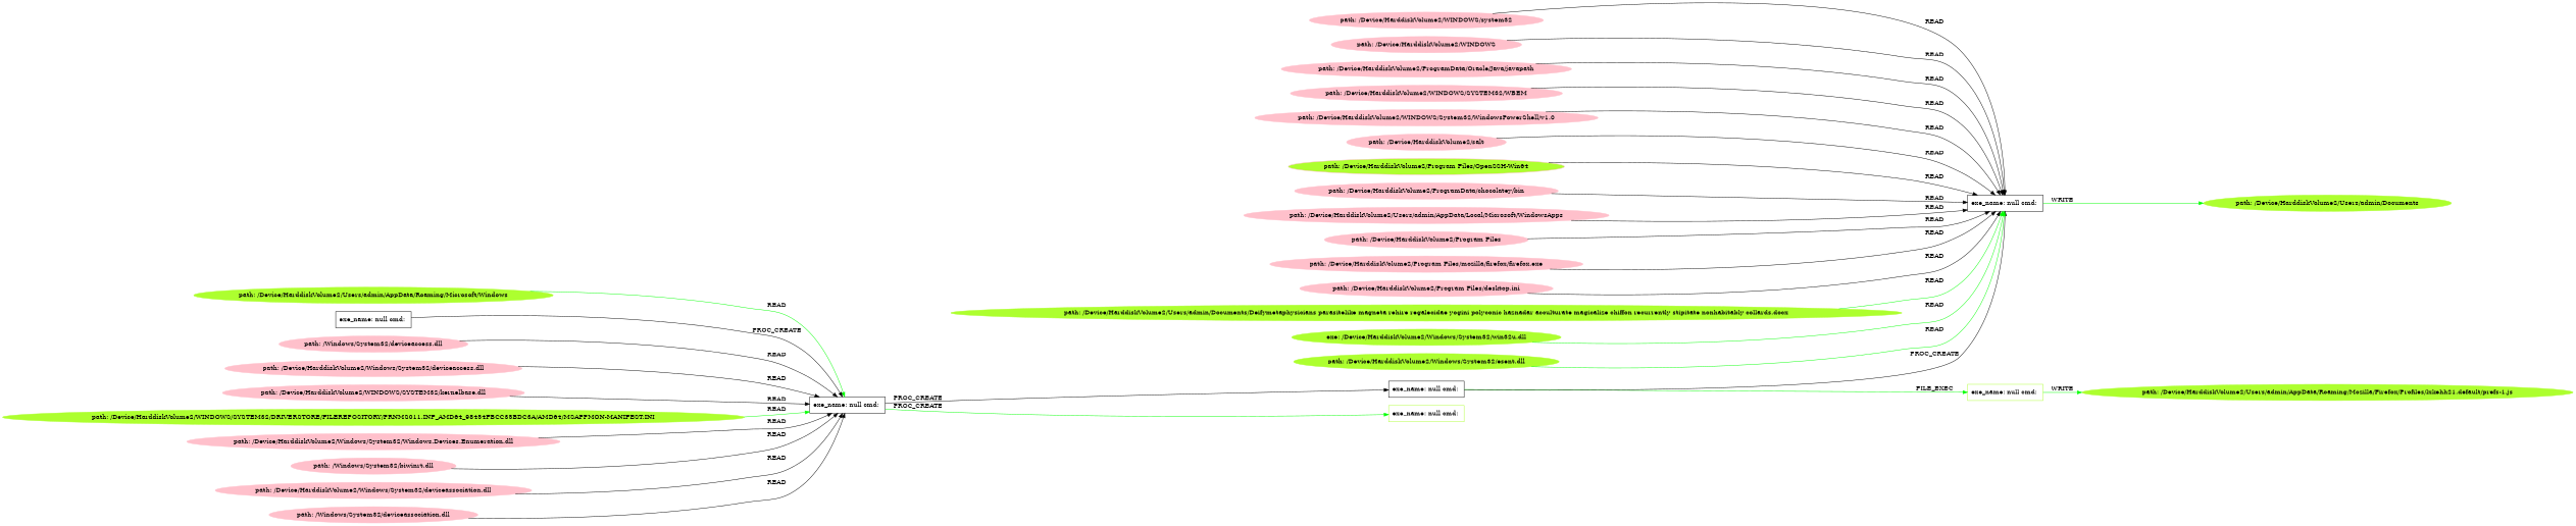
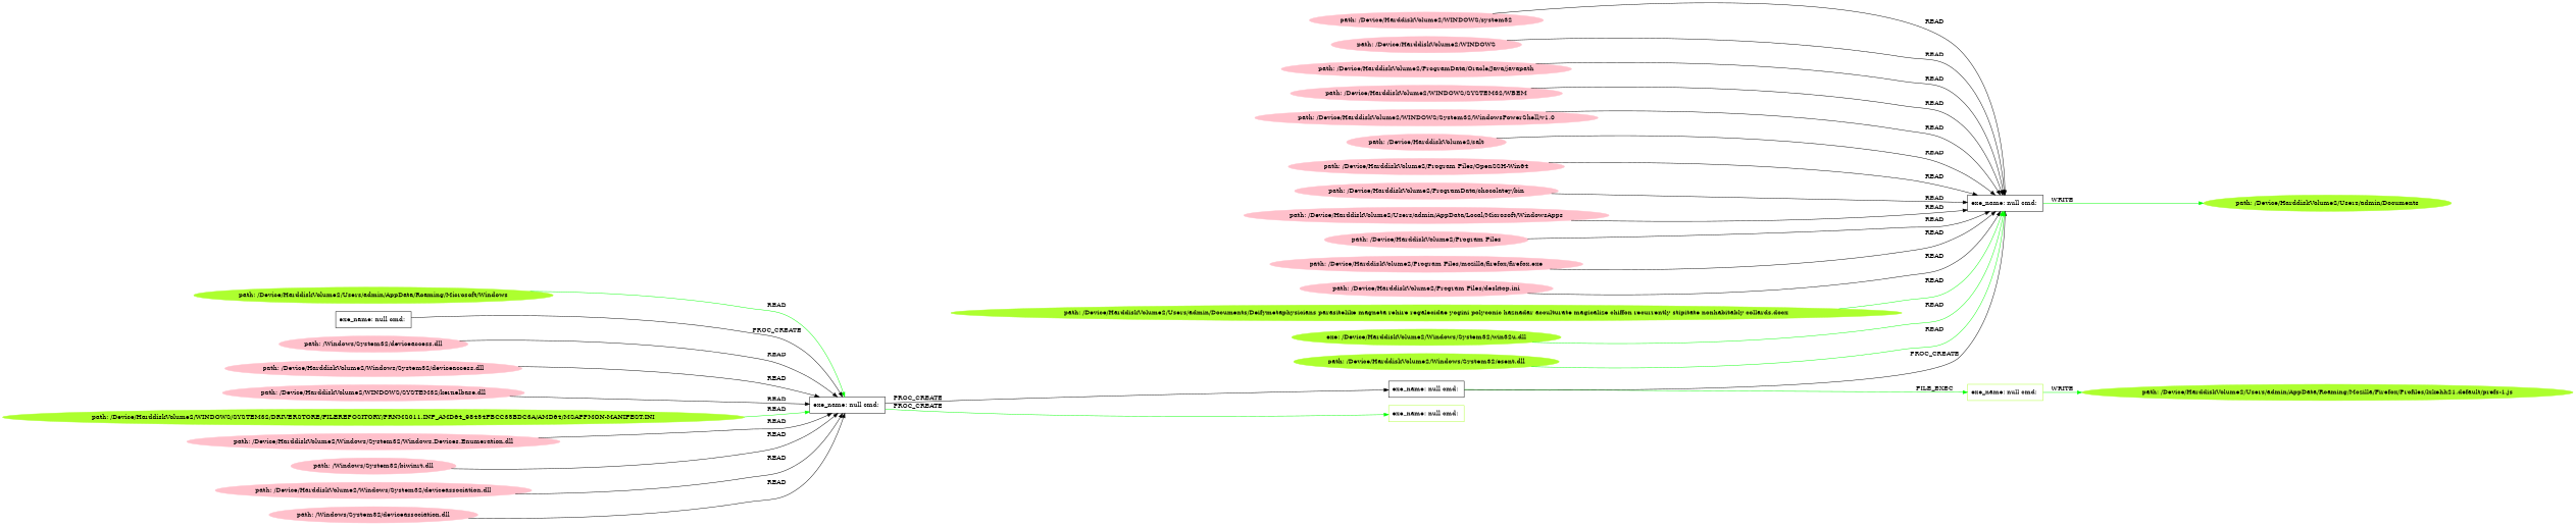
  digraph {
    rankdir=LR
    node [color=pink shape=oval style=filled]
    edge [color=black]
    n1 [color=black label="exe_name: null cmd: " shape=box style=solid]
    n2 [color=greenyellow label="exe_name: null cmd: " shape=box style=solid]
    n3 [color=black label="exe_name: null cmd: " shape=box style=solid]
    n4 [color=greenyellow label="path: /Device/HarddiskVolume2/Users/admin/AppData/Roaming/Mozilla/Firefox/Profiles/lxkehh21.default/prefs-1.js"]
    n5 [color=greenyellow label="path: /Device/HarddiskVolume2/Users/admin/Documents"]
    n6 [color=greenyellow label="path: /Device/HarddiskVolume2/Users/admin/AppData/Roaming/Microsoft/Windows"]
    n7 [color=black label="exe_name: null cmd: " shape=box style=solid]
    n8 [color=greenyellow label="exe_name: null cmd: " shape=box style=solid]
    n9 [color=black label="exe_name: null cmd: " shape=box style=solid]
    n10 [label="path: /Windows/System32/deviceaccess.dll"]
    n11 [label="path: /Device/HarddiskVolume2/Windows/System32/deviceaccess.dll"]
    n12 [label="path: /Device/HarddiskVolume2/WINDOWS/SYSTEM32/kernelbase.dll"]
    n13 [color=greenyellow label="path: /Device/HarddiskVolume2/WINDOWS/SYSTEM32/DRIVERSTORE/FILEREPOSITORY/PRNMS011.INF_AMD64_98454FBCC35BDC3A/AMD64/MSAPPMON-MANIFEST.INI"]
    n14 [label="path: /Device/HarddiskVolume2/Windows/System32/Windows.Devices.Enumeration.dll"]
    n15 [label="path: /Windows/System32/biwinrt.dll"]
    n16 [label="path: /Device/HarddiskVolume2/Windows/System32/deviceassociation.dll"]
    n17 [label="path: /Windows/System32/deviceassociation.dll"]
    n18 [label="path: /Device/HarddiskVolume2/WINDOWS/system32"]
    n19 [label="path: /Device/HarddiskVolume2/WINDOWS"]
    n20 [label="path: /Device/HarddiskVolume2/ProgramData/Oracle/Java/javapath"]
    n21 [label="path: /Device/HarddiskVolume2/WINDOWS/SYSTEM32/WBEM"]
    n22 [label="path: /Device/HarddiskVolume2/WINDOWS/System32/WindowsPowerShell/v1.0"]
    n23 [label="path: /Device/HarddiskVolume2/salt"]
-   n24 [label="path: /Device/HarddiskVolume2/Program Files/OpenSSH-Win64" fillcolor=greenyellow]
+   n24 [label="path: /Device/HarddiskVolume2/Program Files/OpenSSH-Win64"]
    n25 [label="path: /Device/HarddiskVolume2/ProgramData/chocolatey/bin"]
    n26 [label="path: /Device/HarddiskVolume2/Users/admin/AppData/Local/Microsoft/WindowsApps"]
    n27 [label="path: /Device/HarddiskVolume2/Program Files"]
    n28 [label="path: /Device/HarddiskVolume2/Program Files/mozilla/firefox/firefox.exe"]
    n29 [label="path: /Device/HarddiskVolume2/Program Files/desktop.ini"]
    n30 [color=greenyellow label="path: /Device/HarddiskVolume2/Users/admin/Documents/Deifymetaphysicians parasitelike magneta rehire regalecidae yogini polyconic haznadar acculturate magicalize chiffon recurrently stipitate nonhabitably collards.docx"]
    n31 [color=greenyellow label="exe: /Device/HarddiskVolume2/Windows/System32/win32u.dll"]
    n32 [color=greenyellow label="path: /Device/HarddiskVolume2/Windows/System32/esent.dll"]
    n1 -> n2 [color=green label=FILE_EXEC]
    n1 -> n3 [label=PROC_CREATE]
    n2 -> n4 [color=green label=WRITE]
    n3 -> n5 [color=green label=WRITE]
    n6 -> n7 [color=green label=READ]
    n7 -> n1 [label=PROC_CREATE]
    n7 -> n8 [color=green label=PROC_CREATE]
    n9 -> n7 [label=PROC_CREATE]
    n10 -> n7 [label=READ]
    n11 -> n7 [label=READ]
    n12 -> n7 [label=READ]
    n13 -> n7 [color=green label=READ]
    n14 -> n7 [label=READ]
    n15 -> n7 [label=READ]
    n16 -> n7 [label=READ]
    n17 -> n7 [label=READ]
    n18 -> n3 [label=READ]
    n19 -> n3 [label=READ]
    n20 -> n3 [label=READ]
    n21 -> n3 [label=READ]
    n22 -> n3 [label=READ]
    n23 -> n3 [label=READ]
    n24 -> n3 [label=READ]
    n25 -> n3 [label=READ]
    n26 -> n3 [label=READ]
    n27 -> n3 [label=READ]
    n28 -> n3 [label=READ]
    n29 -> n3 [label=READ]
    n30 -> n3 [color=green label=READ]
    n31 -> n3 [color=green label=READ]
    n32 -> n3 [color=green label=READ]
  }
